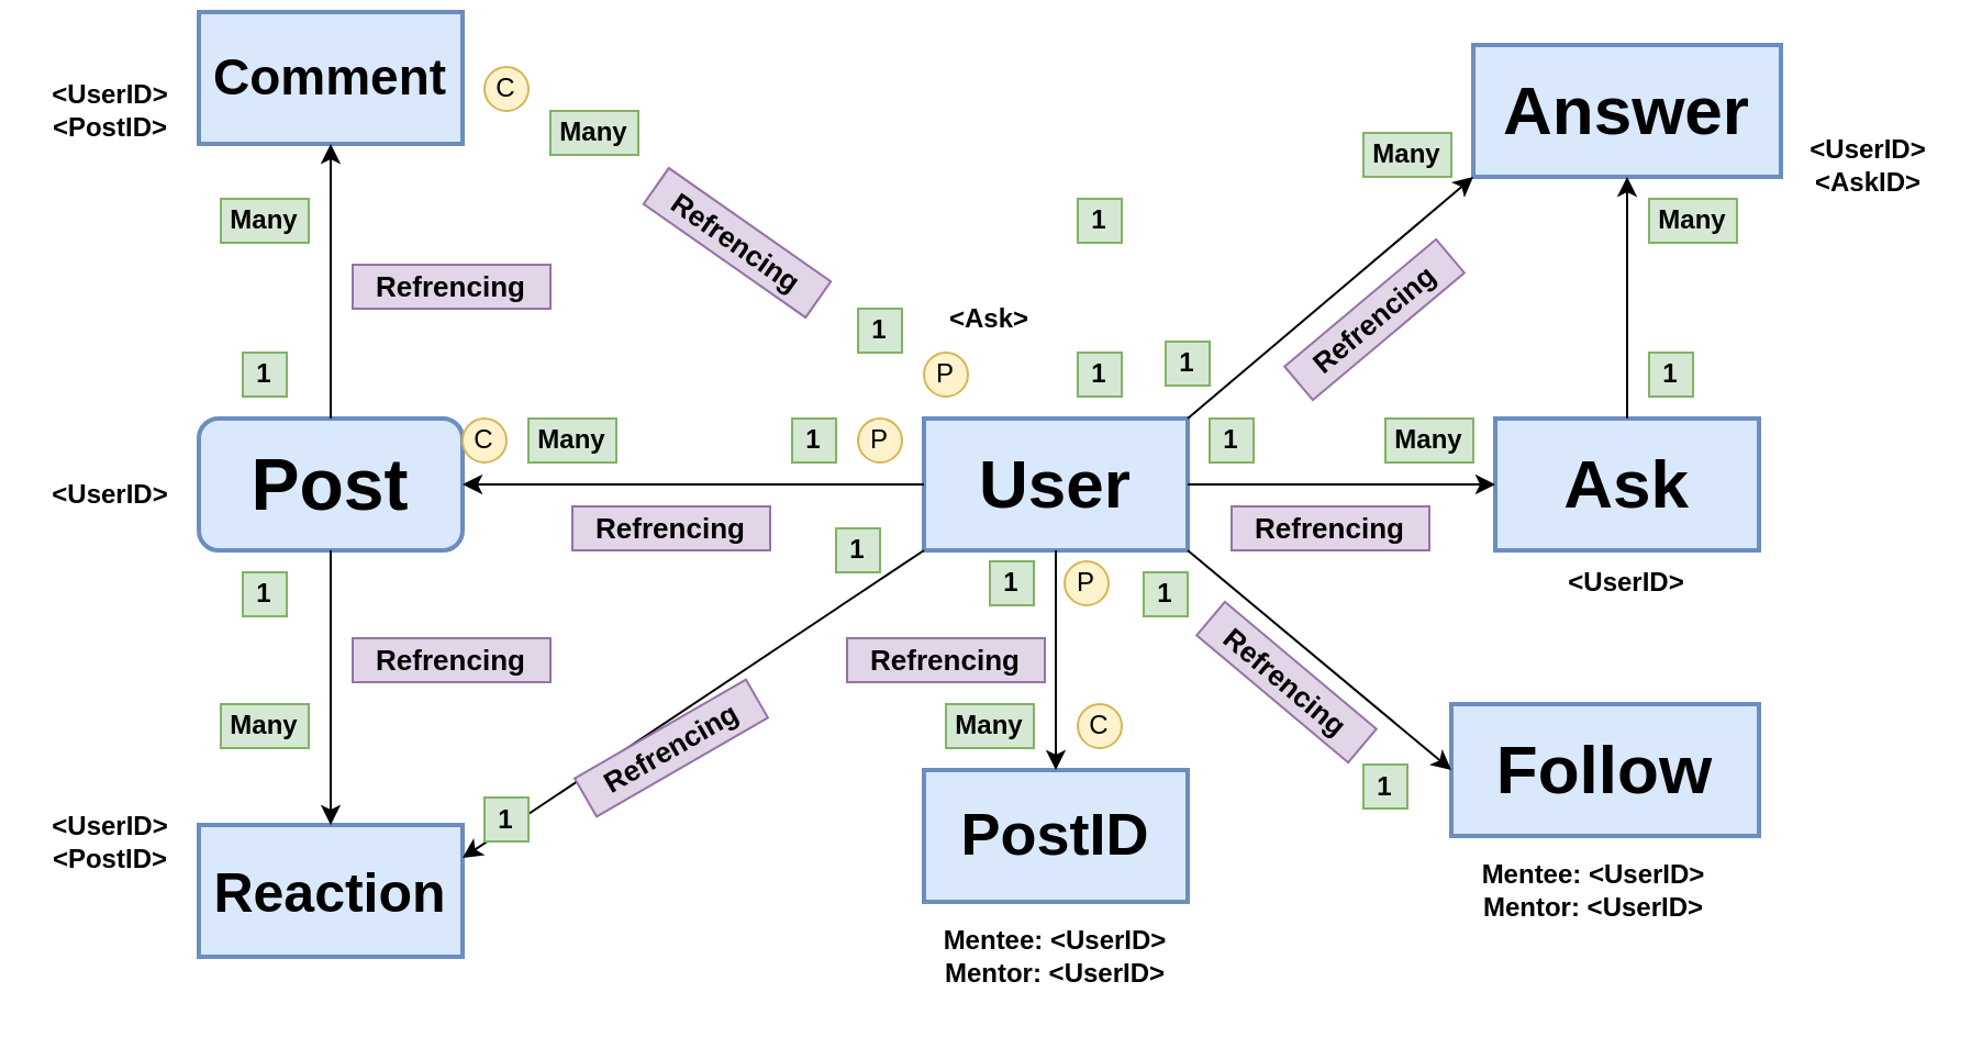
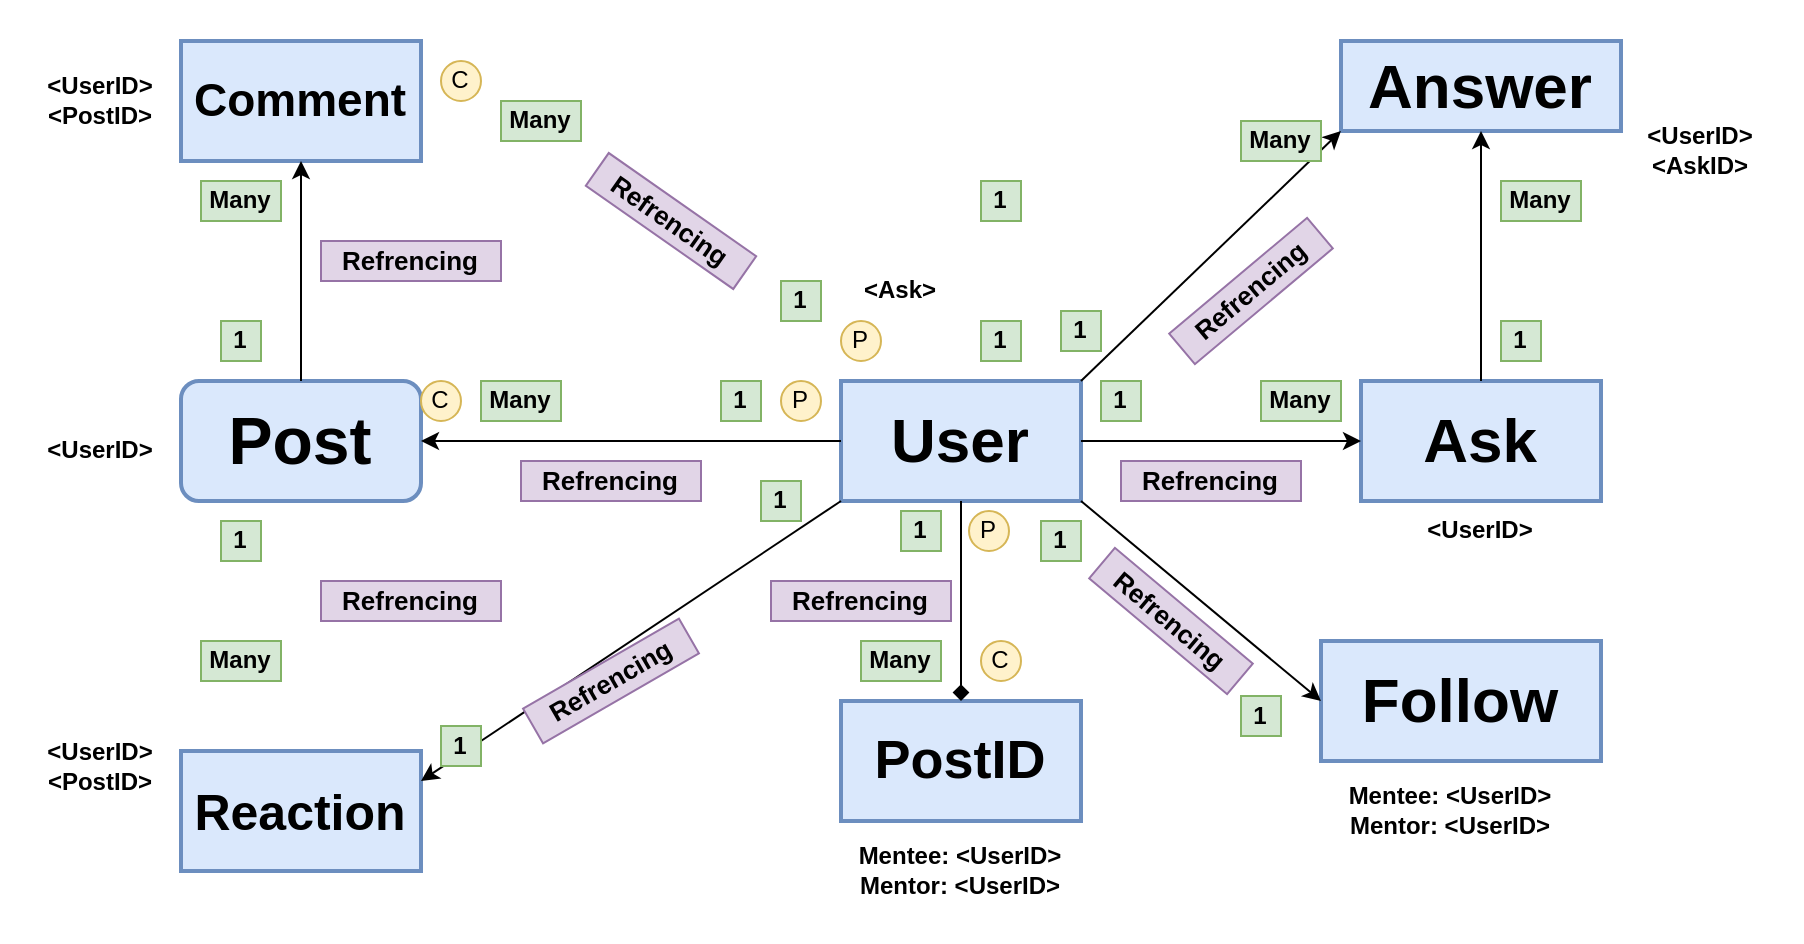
  <mxCell id="0" />
  <mxCell id="1" parent="0" />
  <mxCell id="2" value="User" style="rounded=0;whiteSpace=wrap;html=1;strokeWidth=2;fontSize=31;fontStyle=1;fillColor=#dae8fc;strokeColor=#6c8ebf;" parent="1" vertex="1"><mxGeometry x="420" y="190" width="120" height="60" as="geometry" /></mxCell>
  <mxCell id="3" value="Post" style="whiteSpace=wrap;html=1;strokeWidth=2;fontSize=33;fontStyle=1;fillColor=#dae8fc;strokeColor=#6c8ebf;rounded=1;" parent="1" vertex="1"><mxGeometry x="90" y="190" width="120" height="60" as="geometry" /></mxCell>
- <mxCell id="4" value="Comment" style="rounded=0;whiteSpace=wrap;html=1;strokeWidth=2;fontSize=23;fontStyle=1;fillColor=#dae8fc;strokeColor=#6c8ebf;" parent="1" vertex="1"><mxGeometry x="90" y="5" width="120" height="60" as="geometry" /></mxCell>
+ <mxCell id="4" value="Comment" style="rounded=0;whiteSpace=wrap;html=1;strokeWidth=2;fontSize=23;fontStyle=1;fillColor=#dae8fc;strokeColor=#6c8ebf;" parent="1" vertex="1"><mxGeometry x="90" y="20" width="120" height="60" as="geometry" /></mxCell>
  <mxCell id="5" value="Reaction" style="rounded=0;whiteSpace=wrap;html=1;strokeWidth=2;fontSize=25;fontStyle=1;fillColor=#dae8fc;strokeColor=#6c8ebf;" parent="1" vertex="1"><mxGeometry x="90" y="375" width="120" height="60" as="geometry" /></mxCell>
  <mxCell id="6" value="PostID" style="rounded=0;whiteSpace=wrap;html=1;strokeWidth=2;fontSize=27;fontStyle=1;fillColor=#dae8fc;strokeColor=#6c8ebf;" parent="1" vertex="1"><mxGeometry x="420" y="350" width="120" height="60" as="geometry" /></mxCell>
  <mxCell id="7" value="" style="endArrow=classic;html=1;rounded=0;exitX=0.5;exitY=0;exitDx=0;exitDy=0;entryX=0.5;entryY=1;entryDx=0;entryDy=0;" parent="1" source="3" target="4" edge="1"><mxGeometry width="50" height="50" relative="1" as="geometry"><mxPoint x="380" y="250" as="sourcePoint" /><mxPoint x="430" y="200" as="targetPoint" /></mxGeometry></mxCell>
- <mxCell id="8" value="" style="endArrow=classic;html=1;rounded=0;exitX=0.5;exitY=1;exitDx=0;exitDy=0;entryX=0.5;entryY=0;entryDx=0;entryDy=0;" parent="1" source="3" target="5" edge="1"><mxGeometry width="50" height="50" relative="1" as="geometry"><mxPoint x="160" y="200" as="sourcePoint" /><mxPoint x="160" y="90" as="targetPoint" /></mxGeometry></mxCell>
- <mxCell id="9" value="" style="endArrow=classic;html=1;rounded=0;exitX=0.5;exitY=1;exitDx=0;exitDy=0;entryX=0.5;entryY=0;entryDx=0;entryDy=0;" parent="1" source="2" target="6" edge="1"><mxGeometry width="50" height="50" relative="1" as="geometry"><mxPoint x="490" y="90" as="sourcePoint" /><mxPoint x="490" y="200" as="targetPoint" /></mxGeometry></mxCell>
+ <mxCell id="9" value="" style="endArrow=diamond;html=1;rounded=0;exitX=0.5;exitY=1;exitDx=0;exitDy=0;entryX=0.5;entryY=0;entryDx=0;entryDy=0;" parent="1" source="2" target="6" edge="1"><mxGeometry width="50" height="50" relative="1" as="geometry"><mxPoint x="490" y="90" as="sourcePoint" /><mxPoint x="490" y="200" as="targetPoint" /></mxGeometry></mxCell>
  <mxCell id="10" value="" style="endArrow=classic;html=1;rounded=0;exitX=0;exitY=0.5;exitDx=0;exitDy=0;entryX=1;entryY=0.5;entryDx=0;entryDy=0;" parent="1" source="2" target="3" edge="1"><mxGeometry width="50" height="50" relative="1" as="geometry"><mxPoint x="160" y="260" as="sourcePoint" /><mxPoint x="160" y="360" as="targetPoint" /></mxGeometry></mxCell>
  <mxCell id="11" value="" style="endArrow=classic;html=1;rounded=0;exitX=0;exitY=1;exitDx=0;exitDy=0;entryX=1;entryY=0.25;entryDx=0;entryDy=0;" parent="1" source="2" target="5" edge="1"><mxGeometry width="50" height="50" relative="1" as="geometry"><mxPoint x="430" y="230" as="sourcePoint" /><mxPoint x="220" y="230" as="targetPoint" /></mxGeometry></mxCell>
  <mxCell id="12" value="P" style="ellipse;whiteSpace=wrap;html=1;aspect=fixed;fillColor=#fff2cc;strokeColor=#d6b656;" parent="1" vertex="1"><mxGeometry x="484" y="255" width="20" height="20" as="geometry" /></mxCell>
  <mxCell id="13" value="C" style="ellipse;whiteSpace=wrap;html=1;aspect=fixed;fillColor=#fff2cc;strokeColor=#d6b656;" parent="1" vertex="1"><mxGeometry x="490" y="320" width="20" height="20" as="geometry" /></mxCell>
  <mxCell id="14" value="P" style="ellipse;whiteSpace=wrap;html=1;aspect=fixed;fillColor=#fff2cc;strokeColor=#d6b656;" parent="1" vertex="1"><mxGeometry x="390" y="190" width="20" height="20" as="geometry" /></mxCell>
  <mxCell id="15" value="C" style="ellipse;whiteSpace=wrap;html=1;aspect=fixed;fillColor=#fff2cc;strokeColor=#d6b656;" parent="1" vertex="1"><mxGeometry x="210" y="190" width="20" height="20" as="geometry" /></mxCell>
  <mxCell id="16" value="P" style="ellipse;whiteSpace=wrap;html=1;aspect=fixed;fillColor=#fff2cc;strokeColor=#d6b656;" parent="1" vertex="1"><mxGeometry x="420" y="160" width="20" height="20" as="geometry" /></mxCell>
  <mxCell id="17" value="C" style="ellipse;whiteSpace=wrap;html=1;aspect=fixed;fillColor=#fff2cc;strokeColor=#d6b656;" parent="1" vertex="1"><mxGeometry x="220" y="30" width="20" height="20" as="geometry" /></mxCell>
  <mxCell id="18" value="1" style="text;html=1;strokeColor=#82b366;fillColor=#d5e8d4;align=center;verticalAlign=middle;whiteSpace=wrap;rounded=0;fontStyle=1" parent="1" vertex="1"><mxGeometry x="110" y="160" width="20" height="20" as="geometry" /></mxCell>
  <mxCell id="19" value="Many" style="text;html=1;strokeColor=#82b366;fillColor=#d5e8d4;align=center;verticalAlign=middle;whiteSpace=wrap;rounded=0;fontStyle=1" parent="1" vertex="1"><mxGeometry x="100" y="90" width="40" height="20" as="geometry" /></mxCell>
  <mxCell id="20" value="1" style="text;html=1;strokeColor=#82b366;fillColor=#d5e8d4;align=center;verticalAlign=middle;whiteSpace=wrap;rounded=0;fontStyle=1" parent="1" vertex="1"><mxGeometry x="110" y="260" width="20" height="20" as="geometry" /></mxCell>
  <mxCell id="21" value="Many" style="text;html=1;strokeColor=#82b366;fillColor=#d5e8d4;align=center;verticalAlign=middle;whiteSpace=wrap;rounded=0;fontStyle=1" parent="1" vertex="1"><mxGeometry x="100" y="320" width="40" height="20" as="geometry" /></mxCell>
  <mxCell id="22" value="1" style="text;html=1;strokeColor=#82b366;fillColor=#d5e8d4;align=center;verticalAlign=middle;whiteSpace=wrap;rounded=0;fontStyle=1" parent="1" vertex="1"><mxGeometry x="360" y="190" width="20" height="20" as="geometry" /></mxCell>
  <mxCell id="23" value="Many" style="text;html=1;strokeColor=#82b366;fillColor=#d5e8d4;align=center;verticalAlign=middle;whiteSpace=wrap;rounded=0;fontStyle=1" parent="1" vertex="1"><mxGeometry x="240" y="190" width="40" height="20" as="geometry" /></mxCell>
  <mxCell id="24" value="1" style="text;html=1;strokeColor=#82b366;fillColor=#d5e8d4;align=center;verticalAlign=middle;whiteSpace=wrap;rounded=0;fontStyle=1" parent="1" vertex="1"><mxGeometry x="380" y="240" width="20" height="20" as="geometry" /></mxCell>
  <mxCell id="25" value="1" style="text;html=1;strokeColor=#82b366;fillColor=#d5e8d4;align=center;verticalAlign=middle;whiteSpace=wrap;rounded=0;fontStyle=1" parent="1" vertex="1"><mxGeometry x="220" y="362.5" width="20" height="20" as="geometry" /></mxCell>
  <mxCell id="26" value="1" style="text;html=1;strokeColor=#82b366;fillColor=#d5e8d4;align=center;verticalAlign=middle;whiteSpace=wrap;rounded=0;fontStyle=1" parent="1" vertex="1"><mxGeometry x="450" y="255" width="20" height="20" as="geometry" /></mxCell>
  <mxCell id="27" value="Many" style="text;html=1;strokeColor=#82b366;fillColor=#d5e8d4;align=center;verticalAlign=middle;whiteSpace=wrap;rounded=0;fontStyle=1" parent="1" vertex="1"><mxGeometry x="430" y="320" width="40" height="20" as="geometry" /></mxCell>
  <mxCell id="28" value="1" style="text;html=1;strokeColor=#82b366;fillColor=#d5e8d4;align=center;verticalAlign=middle;whiteSpace=wrap;rounded=0;fontStyle=1" parent="1" vertex="1"><mxGeometry x="490" y="90" width="20" height="20" as="geometry" /></mxCell>
  <mxCell id="29" value="1" style="text;html=1;strokeColor=#82b366;fillColor=#d5e8d4;align=center;verticalAlign=middle;whiteSpace=wrap;rounded=0;fontStyle=1" parent="1" vertex="1"><mxGeometry x="490" y="160" width="20" height="20" as="geometry" /></mxCell>
  <mxCell id="30" value="1" style="text;html=1;strokeColor=#82b366;fillColor=#d5e8d4;align=center;verticalAlign=middle;whiteSpace=wrap;rounded=0;fontStyle=1" parent="1" vertex="1"><mxGeometry x="390" y="140" width="20" height="20" as="geometry" /></mxCell>
  <mxCell id="31" value="Many" style="text;html=1;strokeColor=#82b366;fillColor=#d5e8d4;align=center;verticalAlign=middle;whiteSpace=wrap;rounded=0;fontStyle=1" parent="1" vertex="1"><mxGeometry x="250" y="50" width="40" height="20" as="geometry" /></mxCell>
  <mxCell id="32" value="Refrencing" style="text;html=1;align=center;verticalAlign=middle;whiteSpace=wrap;rounded=0;fontSize=13;fontStyle=1;fillColor=#e1d5e7;strokeColor=#9673a6;rotation=35;" parent="1" vertex="1"><mxGeometry x="290" y="100" width="90" height="20" as="geometry" /></mxCell>
  <mxCell id="33" value="Refrencing" style="text;html=1;align=center;verticalAlign=middle;whiteSpace=wrap;rounded=0;fontSize=13;fontStyle=1;fillColor=#e1d5e7;strokeColor=#9673a6;rotation=-30;" parent="1" vertex="1"><mxGeometry x="260" y="330" width="90" height="20" as="geometry" /></mxCell>
  <mxCell id="34" value="Refrencing" style="text;html=1;align=center;verticalAlign=middle;whiteSpace=wrap;rounded=0;fontSize=13;fontStyle=1;fillColor=#e1d5e7;strokeColor=#9673a6;rotation=0;" parent="1" vertex="1"><mxGeometry x="260" y="230" width="90" height="20" as="geometry" /></mxCell>
  <mxCell id="35" value="&amp;lt;Ask&amp;gt;" style="text;html=1;strokeColor=none;fillColor=none;align=center;verticalAlign=middle;whiteSpace=wrap;rounded=0;fontStyle=1" parent="1" vertex="1"><mxGeometry x="420" y="130" width="60" height="30" as="geometry" /></mxCell>
  <mxCell id="36" value="Mentee: &amp;lt;UserID&amp;gt;&lt;br&gt;Mentor: &amp;lt;UserID&amp;gt;" style="text;html=1;strokeColor=none;fillColor=none;align=center;verticalAlign=middle;whiteSpace=wrap;rounded=0;fontStyle=1" parent="1" vertex="1"><mxGeometry x="425" y="420" width="110" height="30" as="geometry" /></mxCell>
  <mxCell id="37" value="&amp;lt;UserID&amp;gt;&lt;br&gt;&amp;lt;PostID&amp;gt;" style="text;html=1;strokeColor=none;fillColor=none;align=center;verticalAlign=middle;whiteSpace=wrap;rounded=0;fontStyle=1" parent="1" vertex="1"><mxGeometry x="20" y="367.5" width="60" height="30" as="geometry" /></mxCell>
  <mxCell id="38" value="&amp;lt;UserID&amp;gt;" style="text;html=1;strokeColor=none;fillColor=none;align=center;verticalAlign=middle;whiteSpace=wrap;rounded=0;fontStyle=1" parent="1" vertex="1"><mxGeometry x="20" y="210" width="60" height="30" as="geometry" /></mxCell>
  <mxCell id="39" value="&amp;lt;UserID&amp;gt;&lt;br&gt;&amp;lt;PostID&amp;gt;" style="text;html=1;strokeColor=none;fillColor=none;align=center;verticalAlign=middle;whiteSpace=wrap;rounded=0;fontStyle=1" parent="1" vertex="1"><mxGeometry x="20" y="35" width="60" height="30" as="geometry" /></mxCell>
  <mxCell id="40" value="Refrencing" style="text;html=1;align=center;verticalAlign=middle;whiteSpace=wrap;rounded=0;fontSize=13;fontStyle=1;fillColor=#e1d5e7;strokeColor=#9673a6;rotation=0;" parent="1" vertex="1"><mxGeometry x="160" y="290" width="90" height="20" as="geometry" /></mxCell>
  <mxCell id="41" value="Refrencing" style="text;html=1;align=center;verticalAlign=middle;whiteSpace=wrap;rounded=0;fontSize=13;fontStyle=1;fillColor=#e1d5e7;strokeColor=#9673a6;rotation=0;" parent="1" vertex="1"><mxGeometry x="160" y="120" width="90" height="20" as="geometry" /></mxCell>
  <mxCell id="42" value="Ask" style="rounded=0;whiteSpace=wrap;html=1;strokeWidth=2;fontSize=31;fontStyle=1;fillColor=#dae8fc;strokeColor=#6c8ebf;" vertex="1" parent="1"><mxGeometry x="680" y="190" width="120" height="60" as="geometry" /></mxCell>
- <mxCell id="43" value="Answer" style="rounded=0;whiteSpace=wrap;html=1;strokeWidth=2;fontSize=31;fontStyle=1;fillColor=#dae8fc;strokeColor=#6c8ebf;" vertex="1" parent="1"><mxGeometry x="670" y="20" width="140" height="60" as="geometry" /></mxCell>
+ <mxCell id="43" value="Answer" style="rounded=0;whiteSpace=wrap;html=1;strokeWidth=2;fontSize=31;fontStyle=1;fillColor=#dae8fc;strokeColor=#6c8ebf;" vertex="1" parent="1"><mxGeometry x="670" y="20" width="140" height="45" as="geometry" /></mxCell>
  <mxCell id="44" value="Follow" style="rounded=0;whiteSpace=wrap;html=1;strokeWidth=2;fontSize=31;fontStyle=1;fillColor=#dae8fc;strokeColor=#6c8ebf;" vertex="1" parent="1"><mxGeometry x="660" y="320" width="140" height="60" as="geometry" /></mxCell>
  <mxCell id="45" value="Refrencing" style="text;html=1;align=center;verticalAlign=middle;whiteSpace=wrap;rounded=0;fontSize=13;fontStyle=1;fillColor=#e1d5e7;strokeColor=#9673a6;rotation=0;" vertex="1" parent="1"><mxGeometry x="385" y="290" width="90" height="20" as="geometry" /></mxCell>
  <mxCell id="46" value="" style="endArrow=classic;html=1;rounded=0;exitX=1;exitY=1;exitDx=0;exitDy=0;entryX=0;entryY=0.5;entryDx=0;entryDy=0;" edge="1" parent="1" source="2" target="44"><mxGeometry width="50" height="50" relative="1" as="geometry"><mxPoint x="1180" y="250" as="sourcePoint" /><mxPoint x="970" y="250" as="targetPoint" /></mxGeometry></mxCell>
  <mxCell id="47" value="" style="endArrow=classic;html=1;rounded=0;exitX=1;exitY=0.5;exitDx=0;exitDy=0;entryX=0;entryY=0.5;entryDx=0;entryDy=0;" edge="1" parent="1" source="2" target="42"><mxGeometry width="50" height="50" relative="1" as="geometry"><mxPoint x="1180" y="250" as="sourcePoint" /><mxPoint x="970" y="250" as="targetPoint" /></mxGeometry></mxCell>
  <mxCell id="48" value="" style="endArrow=classic;html=1;rounded=0;exitX=1;exitY=0;exitDx=0;exitDy=0;entryX=0;entryY=1;entryDx=0;entryDy=0;" edge="1" parent="1" source="2" target="43"><mxGeometry width="50" height="50" relative="1" as="geometry"><mxPoint x="1180" y="250" as="sourcePoint" /><mxPoint x="970" y="250" as="targetPoint" /></mxGeometry></mxCell>
  <mxCell id="49" value="" style="endArrow=classic;html=1;rounded=0;exitX=0.5;exitY=0;exitDx=0;exitDy=0;entryX=0.5;entryY=1;entryDx=0;entryDy=0;" edge="1" parent="1" source="42" target="43"><mxGeometry width="50" height="50" relative="1" as="geometry"><mxPoint x="1180" y="250" as="sourcePoint" /><mxPoint x="970" y="250" as="targetPoint" /></mxGeometry></mxCell>
  <mxCell id="50" value="1" style="text;html=1;strokeColor=#82b366;fillColor=#d5e8d4;align=center;verticalAlign=middle;whiteSpace=wrap;rounded=0;fontStyle=1" vertex="1" parent="1"><mxGeometry x="530" y="155" width="20" height="20" as="geometry" /></mxCell>
  <mxCell id="51" value="1" style="text;html=1;strokeColor=#82b366;fillColor=#d5e8d4;align=center;verticalAlign=middle;whiteSpace=wrap;rounded=0;fontStyle=1" vertex="1" parent="1"><mxGeometry x="550" y="190" width="20" height="20" as="geometry" /></mxCell>
  <mxCell id="52" value="1" style="text;html=1;strokeColor=#82b366;fillColor=#d5e8d4;align=center;verticalAlign=middle;whiteSpace=wrap;rounded=0;fontStyle=1" vertex="1" parent="1"><mxGeometry x="520" y="260" width="20" height="20" as="geometry" /></mxCell>
  <mxCell id="53" value="Many" style="text;html=1;strokeColor=#82b366;fillColor=#d5e8d4;align=center;verticalAlign=middle;whiteSpace=wrap;rounded=0;fontStyle=1" vertex="1" parent="1"><mxGeometry x="630" y="190" width="40" height="20" as="geometry" /></mxCell>
  <mxCell id="54" value="Many" style="text;html=1;strokeColor=#82b366;fillColor=#d5e8d4;align=center;verticalAlign=middle;whiteSpace=wrap;rounded=0;fontStyle=1" vertex="1" parent="1"><mxGeometry x="750" y="90" width="40" height="20" as="geometry" /></mxCell>
  <mxCell id="55" value="Many" style="text;html=1;strokeColor=#82b366;fillColor=#d5e8d4;align=center;verticalAlign=middle;whiteSpace=wrap;rounded=0;fontStyle=1" vertex="1" parent="1"><mxGeometry x="620" y="60" width="40" height="20" as="geometry" /></mxCell>
  <mxCell id="56" value="1" style="text;html=1;strokeColor=#82b366;fillColor=#d5e8d4;align=center;verticalAlign=middle;whiteSpace=wrap;rounded=0;fontStyle=1" vertex="1" parent="1"><mxGeometry x="750" y="160" width="20" height="20" as="geometry" /></mxCell>
  <mxCell id="57" value="1" style="text;html=1;strokeColor=#82b366;fillColor=#d5e8d4;align=center;verticalAlign=middle;whiteSpace=wrap;rounded=0;fontStyle=1" vertex="1" parent="1"><mxGeometry x="620" y="347.5" width="20" height="20" as="geometry" /></mxCell>
  <mxCell id="58" value="Mentee: &amp;lt;UserID&amp;gt;&lt;br&gt;Mentor: &amp;lt;UserID&amp;gt;" style="text;html=1;strokeColor=none;fillColor=none;align=center;verticalAlign=middle;whiteSpace=wrap;rounded=0;fontStyle=1" vertex="1" parent="1"><mxGeometry x="670" y="390" width="110" height="30" as="geometry" /></mxCell>
  <mxCell id="59" value="&amp;lt;UserID&amp;gt;" style="text;html=1;strokeColor=none;fillColor=none;align=center;verticalAlign=middle;whiteSpace=wrap;rounded=0;fontStyle=1" vertex="1" parent="1"><mxGeometry x="705" y="250" width="70" height="30" as="geometry" /></mxCell>
  <mxCell id="60" value="&amp;lt;UserID&amp;gt;&lt;br&gt;&amp;lt;AskID&amp;gt;" style="text;html=1;strokeColor=none;fillColor=none;align=center;verticalAlign=middle;whiteSpace=wrap;rounded=0;fontStyle=1" vertex="1" parent="1"><mxGeometry x="820" y="60" width="60" height="30" as="geometry" /></mxCell>
  <mxCell id="61" value="Refrencing" style="text;html=1;align=center;verticalAlign=middle;whiteSpace=wrap;rounded=0;fontSize=13;fontStyle=1;fillColor=#e1d5e7;strokeColor=#9673a6;rotation=40;" vertex="1" parent="1"><mxGeometry x="540" y="300" width="90" height="20" as="geometry" /></mxCell>
  <mxCell id="62" value="Refrencing" style="text;html=1;align=center;verticalAlign=middle;whiteSpace=wrap;rounded=0;fontSize=13;fontStyle=1;fillColor=#e1d5e7;strokeColor=#9673a6;rotation=-40;" vertex="1" parent="1"><mxGeometry x="580" y="135" width="90" height="20" as="geometry" /></mxCell>
  <mxCell id="63" value="Refrencing" style="text;html=1;align=center;verticalAlign=middle;whiteSpace=wrap;rounded=0;fontSize=13;fontStyle=1;fillColor=#e1d5e7;strokeColor=#9673a6;rotation=0;" vertex="1" parent="1"><mxGeometry x="560" y="230" width="90" height="20" as="geometry" /></mxCell>
